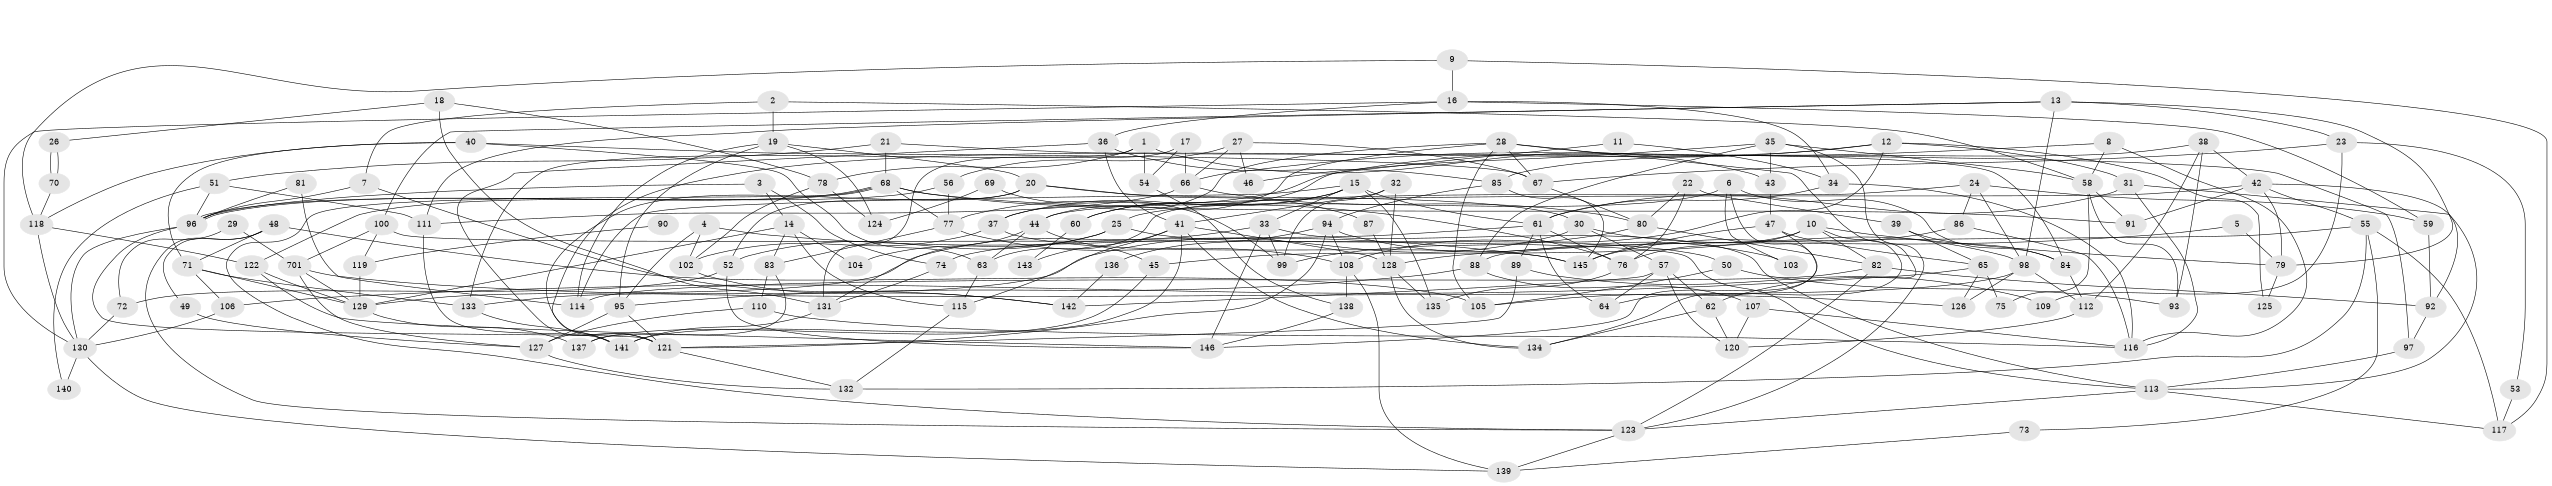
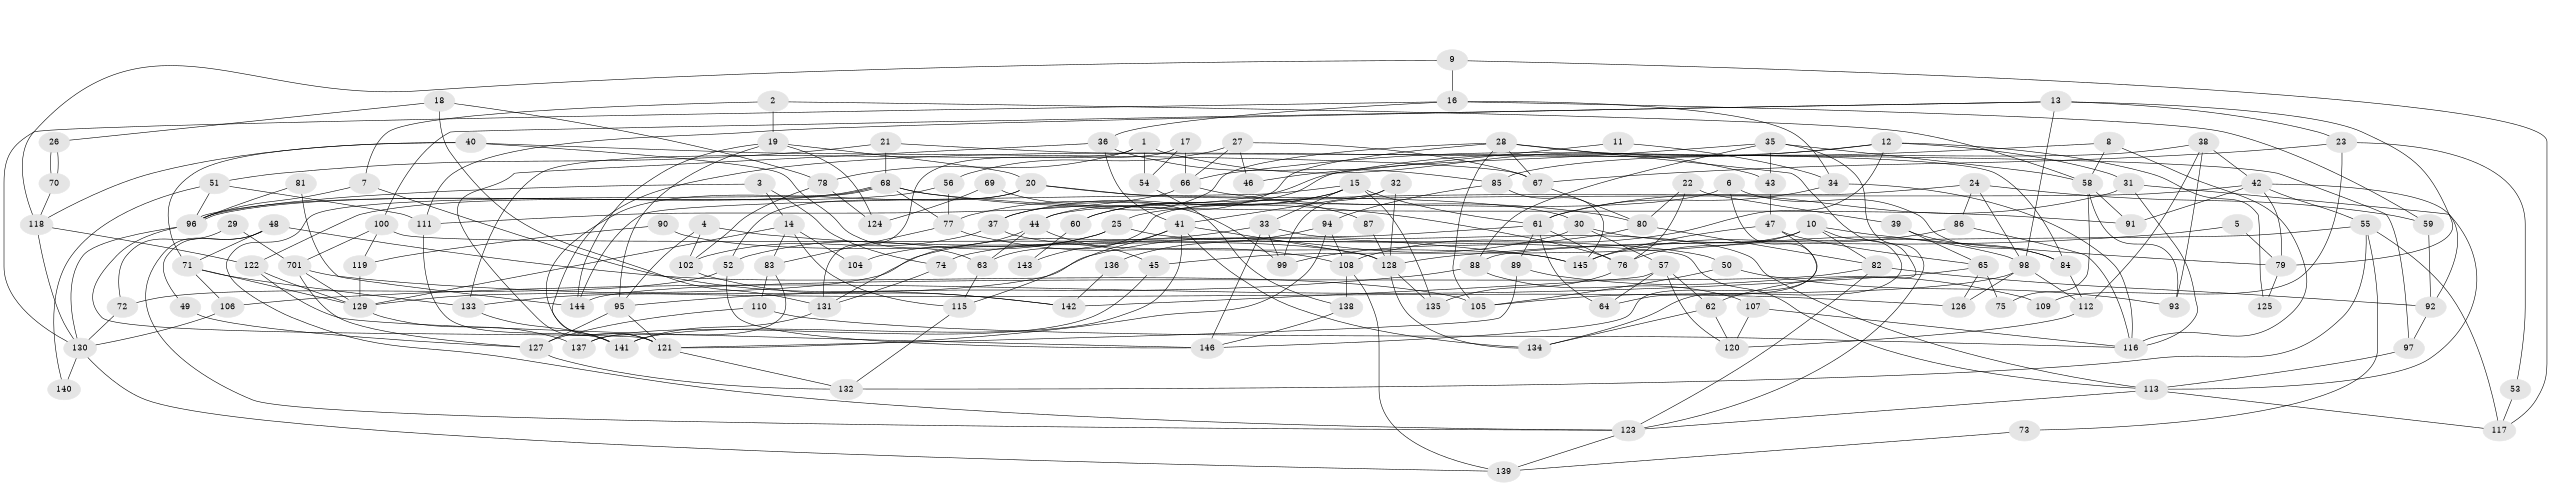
  graph {
    node [color=gray90 style=filled]
    1
    43
    54
    78
    133
    47
    138
    102
    124
    141
    2
    7
    19
    58
    96
    142
    95
-   144 [label=114]
+   144
    20
    93
    91
    75
    3
    14
    74
    83
    104
    115
    129
    131
    121
    130
    4
    145
    127
    5
    79
    128
    125
    134
    135
    6
    25
    84
-   103
    146
    52
    50
    112
    8
    66
    116
    111
    80
    9
    16
    117
    118
    34
    36
    59
    122
    10
    45
    76
    82
    137
    123
    92
    11
    60
    61
    143
    12
    31
    77
    108
    113
    139
    132
    13
    23
    98
    100
    53
    67
    109
    105
    126
    n90 [label=701]
    119
    110
    15
    33
    37
    99
    64
    89
    41
    85
    140
    17
    18
    26
    70
    30
    87
    57
    72
    21
    51
    68
    97
    22
    39
    65
    24
    63
    86
    27
    46
    56
    28
    44
    62
    120
    29
    32
    35
    88
    107
    94
    38
    42
    55
    106
    40
    71
    73
    48
    49
    69
    81
    136
    90
    1 -- 43
    1 -- 54
    1 -- 78
    1 -- 133
    43 -- 47
    54 -- 138
    78 -- 102
    78 -- 124
    133 -- 141
    47 -- 145
    47 -- 64
    47 -- 65
    138 -- 146
    102 -- 142
    2 -- 7
    2 -- 19
    2 -- 58
    7 -- 96
    7 -- 142
    19 -- 124
    19 -- 95
    19 -- 144
    19 -- 20
    58 -- 93
    58 -- 91
    58 -- 75
    96 -- 121
    96 -- 130
    95 -- 121
    95 -- 127
    20 -- 141
    20 -- 52
    20 -- 30
    20 -- 87
    3 -- 96
    3 -- 14
    3 -- 74
    14 -- 83
    14 -- 104
    14 -- 115
    14 -- 129
    74 -- 131
    83 -- 137
    83 -- 110
    115 -- 132
    129 -- 137
    131 -- 141
    121 -- 132
    130 -- 139
    130 -- 140
    4 -- 102
    4 -- 95
    4 -- 145
    127 -- 132
    5 -- 79
    5 -- 128
    79 -- 125
    128 -- 134
    128 -- 135
    6 -- 25
    6 -- 84
-   6 -- 103
    6 -- 146
    25 -- 104
    25 -- 52
    25 -- 50
    84 -- 112
    52 -- 146
    52 -- 72
    50 -- 93
    50 -- 105
    112 -- 120
    8 -- 58
    8 -- 66
    8 -- 116
    66 -- 111
    66 -- 80
    111 -- 141
    80 -- 82
    80 -- 99
    9 -- 16
    9 -- 117
    9 -- 118
    16 -- 130
    16 -- 34
    16 -- 36
    16 -- 59
    118 -- 130
    118 -- 122
    34 -- 116
    34 -- 61
    36 -- 121
    36 -- 41
    36 -- 85
    59 -- 92
    122 -- 129
    122 -- 146
    10 -- 79
    10 -- 134
    10 -- 45
    10 -- 76
    10 -- 82
    45 -- 137
    76 -- 135
    82 -- 144
    82 -- 123
    82 -- 92
    123 -- 139
    92 -- 97
    11 -- 34
    11 -- 60
    60 -- 143
    61 -- 74
    61 -- 76
    61 -- 64
    61 -- 89
    12 -- 121
    12 -- 125
    12 -- 31
    12 -- 77
    12 -- 108
    31 -- 116
    31 -- 61
    31 -- 113
    77 -- 83
    77 -- 108
    108 -- 138
    108 -- 139
    113 -- 117
    113 -- 123
    13 -- 79
    13 -- 111
    13 -- 23
    13 -- 98
    13 -- 100
    23 -- 53
    23 -- 67
    23 -- 109
    98 -- 112
    98 -- 105
    98 -- 126
    100 -- 113
    100 -- n90
    100 -- 119
    53 -- 117
    67 -- 80
    n90 -- 129
    n90 -- 127
    n90 -- 126
    119 -- 129
    110 -- 127
    110 -- 116
    15 -- 144
    15 -- 135
    15 -- 60
    15 -- 61
    15 -- 33
    15 -- 37
    33 -- 129
    33 -- 146
    33 -- 113
    33 -- 99
    37 -- 102
    37 -- 145
    89 -- 121
    89 -- 109
    41 -- 141
    41 -- 115
    41 -- 128
    41 -- 134
    41 -- 143
    85 -- 145
    85 -- 94
    17 -- 54
    17 -- 131
    17 -- 66
    18 -- 78
    18 -- 131
    18 -- 26
    26 -- 70
    26 -- 70
    70 -- 118
    30 -- 133
    30 -- 98
    30 -- 57
    87 -- 128
    57 -- 142
    57 -- 64
    57 -- 62
    57 -- 120
    72 -- 130
    21 -- 51
    21 -- 68
    21 -- 97
    51 -- 96
    51 -- 111
    51 -- 140
    68 -- 96
    68 -- 96
    68 -- 91
    68 -- 76
    68 -- 123
    68 -- 77
    97 -- 113
    22 -- 80
    22 -- 76
    22 -- 39
    39 -- 84
    39 -- 65
    65 -- 75
    65 -- 126
    65 -- 106
    24 -- 59
    24 -- 98
    24 -- 63
    24 -- 86
    63 -- 115
    86 -- 145
    86 -- 116
    27 -- 66
    27 -- 67
    27 -- 46
    27 -- 56
    56 -- 122
    56 -- 77
    28 -- 84
    28 -- 67
    28 -- 105
    28 -- 37
    28 -- 44
    28 -- 62
    44 -- 131
    44 -- 45
    44 -- 63
    62 -- 134
    62 -- 120
    29 -- n90
    29 -- 72
    32 -- 128
    32 -- 99
    32 -- 41
    35 -- 43
    35 -- 58
    35 -- 123
    35 -- 46
    35 -- 88
    88 -- 95
    88 -- 107
    107 -- 116
    107 -- 120
    94 -- 121
-   94 -- 103
    94 -- 108
    94 -- 136
    38 -- 93
    38 -- 112
    38 -- 85
    38 -- 42
    42 -- 91
    42 -- 79
    42 -- 92
    42 -- 44
    42 -- 55
    55 -- 117
    55 -- 132
    55 -- 88
    55 -- 73
    106 -- 130
    40 -- 118
    40 -- 67
    40 -- 63
    40 -- 71
    71 -- 133
    71 -- 129
    71 -- 106
    73 -- 139
    48 -- 123
    48 -- 105
    48 -- 71
    48 -- 49
    49 -- 127
    69 -- 124
    69 -- 99
    81 -- 96
    81 -- 144
    136 -- 142
+   90 -- 128
    90 -- 119
  }
